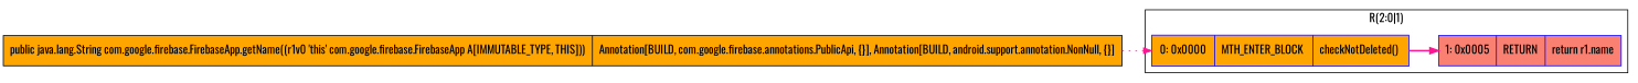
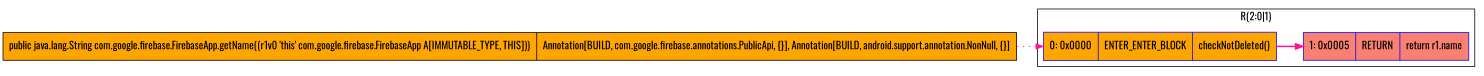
  digraph {
    rankdir=LR
    fontname=Oswald
    node [color=blue shape=record style=filled fillcolor=orange fontname=Oswald]
    edge [color=deeppink fontname=Oswald]
-   n1 [label="{0\:\ 0x0000|MTH_ENTER_BLOCK\l|checkNotDeleted()\l}"]
+   n1 [label="{0\:\ 0x0000|ENTER_ENTER_BLOCK\l|checkNotDeleted()\l}"]
    n2 [label="{1\:\ 0x0005|RETURN\l|return r1.name\l}" fillcolor=salmon]
    n3 [label="{public java.lang.String com.google.firebase.FirebaseApp.getName((r1v0 'this' com.google.firebase.FirebaseApp A[IMMUTABLE_TYPE, THIS]))  | Annotation[BUILD, com.google.firebase.annotations.PublicApi, \{\}], Annotation[BUILD, android.support.annotation.NonNull, \{\}]\l}" color=""]
    subgraph cluster_1 {
      label="R(2:0|1)"
      n1
      n2
    }
    n1 -> n2 [style=bold]
    n3 -> n1 [style=dotted]
  }
